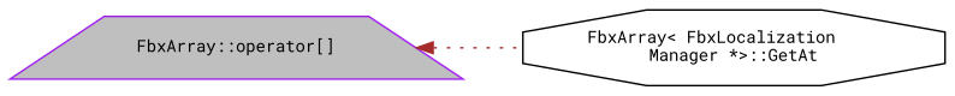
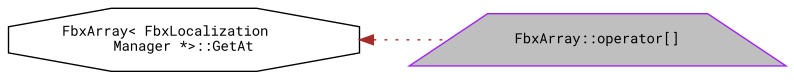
  digraph {
    rankdir=LR
    fontname="Roboto Mono"
    node [fontname="Roboto Mono" fontsize=10 style=filled]
    n1 [color=purple fillcolor=grey75 fontcolor=black height=0.2 label="FbxArray::operator[]" shape=trapezium width=0.4]
    n2 [color=black fillcolor=white height=0.2 label="FbxArray\< FbxLocalization\lManager *\>::GetAt" shape=octagon width=0.4]
-   n1 -> n2 [color=brown dir=back fontname="Roboto Mono" fontsize=10 labelfontname=Helvetica labelfontsize=10 style=dotted]
+   n2 -> n1 [color=brown dir=back fontname="Roboto Mono" fontsize=10 labelfontname=Helvetica labelfontsize=10 style=dotted]
  }
